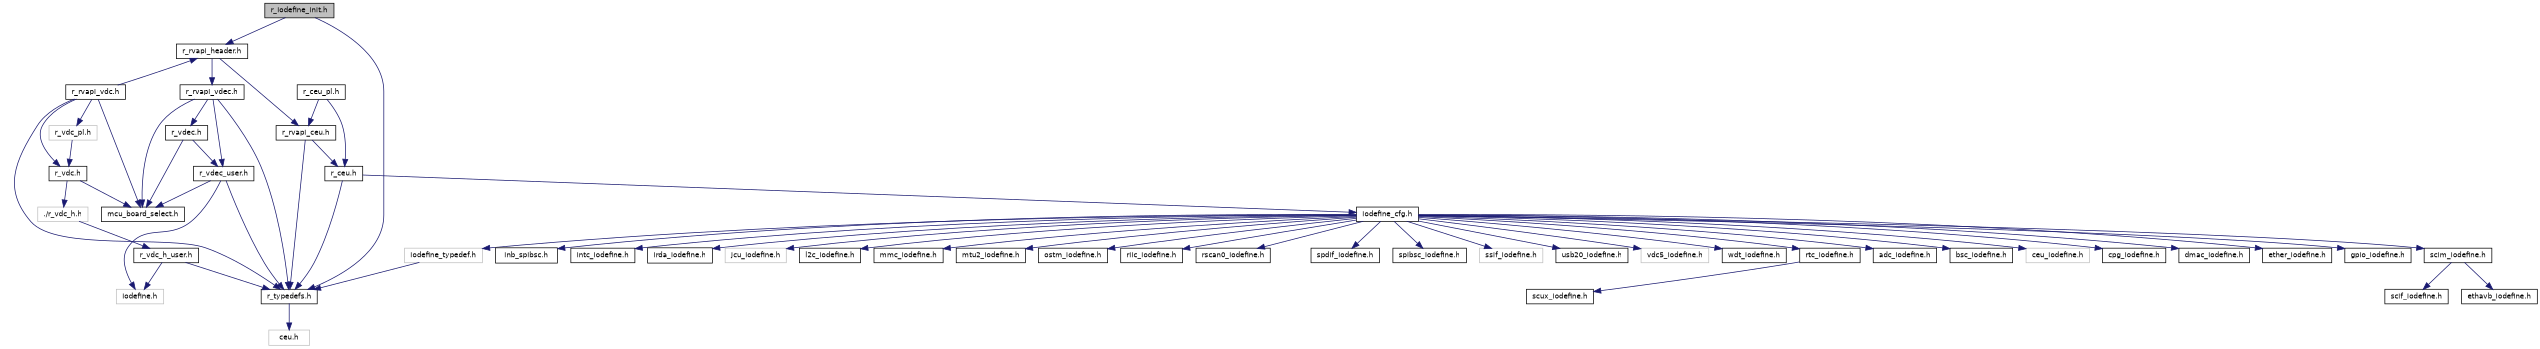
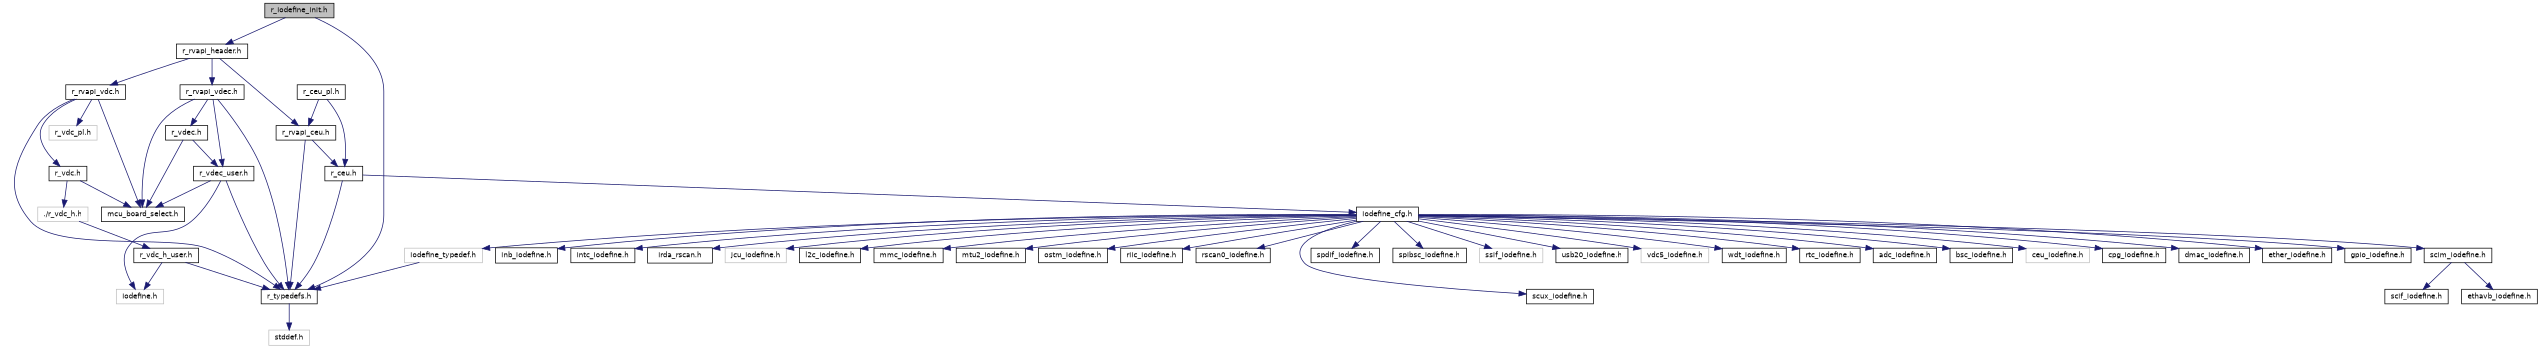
  digraph {
    node [color=black fillcolor=white fontname=Helvetica fontsize=10 shape=record style=filled]
    edge [color=midnightblue fontname=Helvetica fontsize=10 labelfontname=Helvetica labelfontsize=10 style=solid]
    n1 [fillcolor=grey75 fontcolor=black height=0.2 label="r_iodefine_init.h" width=0.4]
    n2 [height=0.2 label="r_typedefs.h" width=0.4]
    n3 [height=0.2 label="r_rvapi_header.h" width=0.4]
-   n4 [color=grey75 height=0.2 label="ceu.h" width=0.4]
+   n4 [color=grey75 height=0.2 label="stddef.h" width=0.4]
    n5 [height=0.2 label="r_rvapi_ceu.h" width=0.4]
    n6 [height=0.2 label="r_rvapi_vdec.h" width=0.4]
    n7 [height=0.2 label="r_rvapi_vdc.h" width=0.4]
    n8 [height=0.2 label="r_ceu.h" width=0.4]
    n9 [height=0.2 label="mcu_board_select.h" width=0.4]
    n10 [height=0.2 label="r_vdec.h" width=0.4]
    n11 [height=0.2 label="r_vdec_user.h" width=0.4]
    n12 [height=0.2 label="r_vdc.h" width=0.4]
    n13 [color=grey75 height=0.2 label="r_vdc_pl.h" width=0.4]
    n14 [height=0.2 label="iodefine_cfg.h" width=0.4]
    n15 [height=0.2 label="r_ceu_pl.h" width=0.4]
    n16 [color=grey75 height=0.2 label="iodefine_typedef.h" width=0.4]
    n17 [height=0.2 label="adc_iodefine.h" width=0.4]
    n18 [height=0.2 label="bsc_iodefine.h" width=0.4]
    n19 [color=grey75 height=0.2 label="ceu_iodefine.h" width=0.4]
    n20 [height=0.2 label="cpg_iodefine.h" width=0.4]
    n21 [height=0.2 label="dmac_iodefine.h" width=0.4]
    n22 [height=0.2 label="ether_iodefine.h" width=0.4]
    n23 [height=0.2 label="gpio_iodefine.h" width=0.4]
-   n24 [height=0.2 label="inb_spibsc.h" width=0.4]
+   n24 [height=0.2 label="inb_iodefine.h" width=0.4]
    n25 [height=0.2 label="intc_iodefine.h" width=0.4]
-   n26 [height=0.2 label="irda_iodefine.h" width=0.4]
+   n26 [height=0.2 label="irda_rscan.h" width=0.4]
    n27 [color=grey75 height=0.2 label="jcu_iodefine.h" width=0.4]
    n28 [height=0.2 label="l2c_iodefine.h" width=0.4]
    n29 [height=0.2 label="mmc_iodefine.h" width=0.4]
    n30 [height=0.2 label="mtu2_iodefine.h" width=0.4]
    n31 [height=0.2 label="ostm_iodefine.h" width=0.4]
    n32 [height=0.2 label="riic_iodefine.h" width=0.4]
    n33 [height=0.2 label="rscan0_iodefine.h" width=0.4]
    n34 [height=0.2 label="rtc_iodefine.h" width=0.4]
    n35 [height=0.2 label="scim_iodefine.h" width=0.4]
    n36 [height=0.2 label="scux_iodefine.h" width=0.4]
    n37 [height=0.2 label="spdif_iodefine.h" width=0.4]
    n38 [height=0.2 label="spibsc_iodefine.h" width=0.4]
    n39 [color=grey75 height=0.2 label="ssif_iodefine.h" width=0.4]
    n40 [height=0.2 label="usb20_iodefine.h" width=0.4]
    n41 [color=grey75 height=0.2 label="vdc5_iodefine.h" width=0.4]
    n42 [height=0.2 label="wdt_iodefine.h" width=0.4]
    n43 [height=0.2 label="ethavb_iodefine.h" width=0.4]
    n44 [height=0.2 label="scif_iodefine.h" width=0.4]
    n45 [color=grey75 height=0.2 label="iodefine.h" width=0.4]
    n46 [color=grey75 height=0.2 label="./r_vdc_h.h" width=0.4]
    n47 [height=0.2 label="r_vdc_h_user.h" width=0.4]
    n1 -> n2
    n1 -> n3
    n2 -> n4
    n3 -> n5
    n3 -> n6
-   n7 -> n3
+   n3 -> n7
    n5 -> n2
    n5 -> n8
    n6 -> n2
    n6 -> n9
    n6 -> n10
    n6 -> n11
    n7 -> n2
    n7 -> n9
    n7 -> n12
    n7 -> n13
    n8 -> n2
    n8 -> n14
    n10 -> n9
    n10 -> n11
    n11 -> n2
    n11 -> n9
    n11 -> n45
    n12 -> n9
    n12 -> n46
-   n13 -> n12
    n14 -> n16
    n14 -> n17
    n14 -> n18
    n14 -> n19
    n14 -> n20
    n14 -> n21
    n14 -> n22
    n14 -> n23
    n14 -> n24
    n14 -> n25
    n14 -> n26
    n14 -> n27
    n14 -> n28
    n14 -> n29
    n14 -> n30
    n14 -> n31
    n14 -> n32
    n14 -> n33
    n14 -> n34
    n14 -> n35
-   n34 -> n36
+   n14 -> n36
    n14 -> n37
    n14 -> n38
    n14 -> n39
    n14 -> n40
    n14 -> n41
    n14 -> n42
    n15 -> n5
    n15 -> n8
    n16 -> n2
    n35 -> n43
    n35 -> n44
    n46 -> n47
    n47 -> n2
    n47 -> n45
  }
